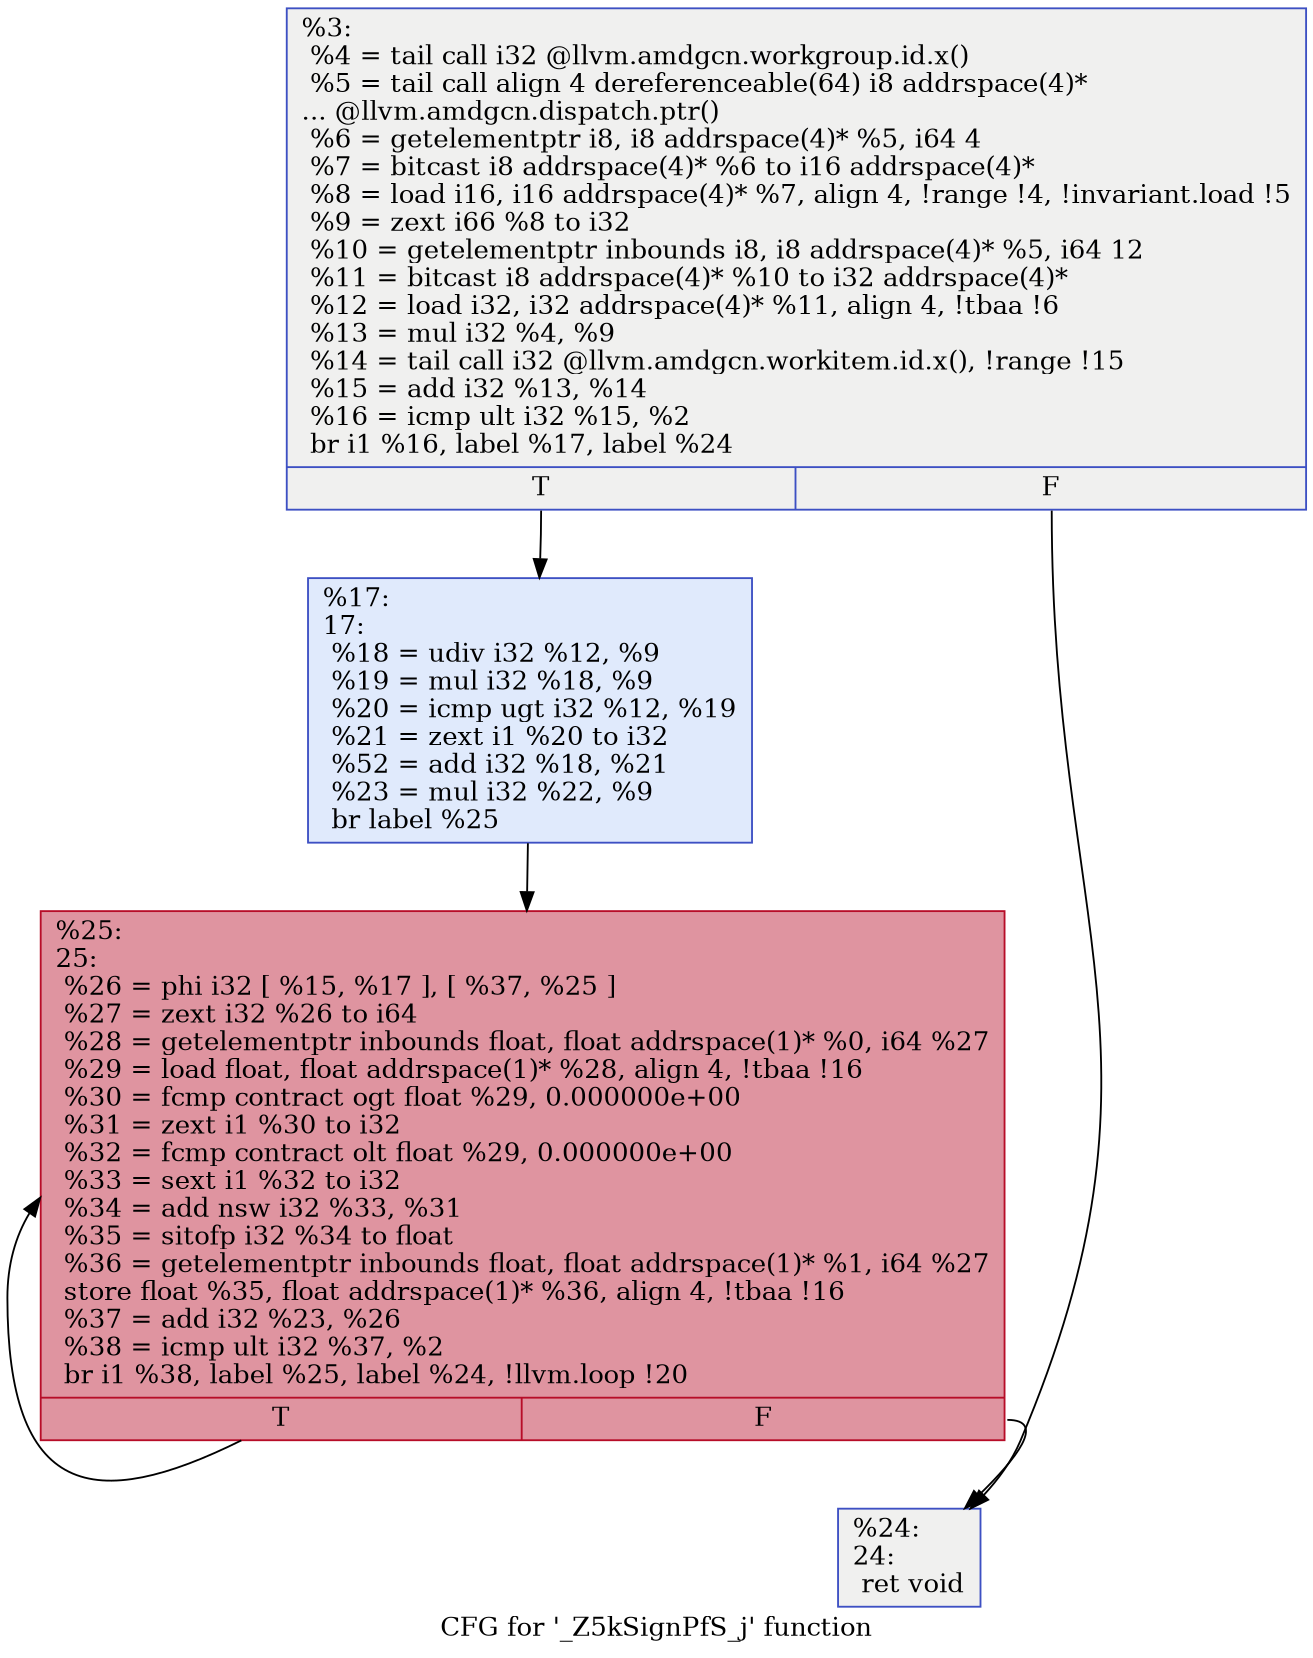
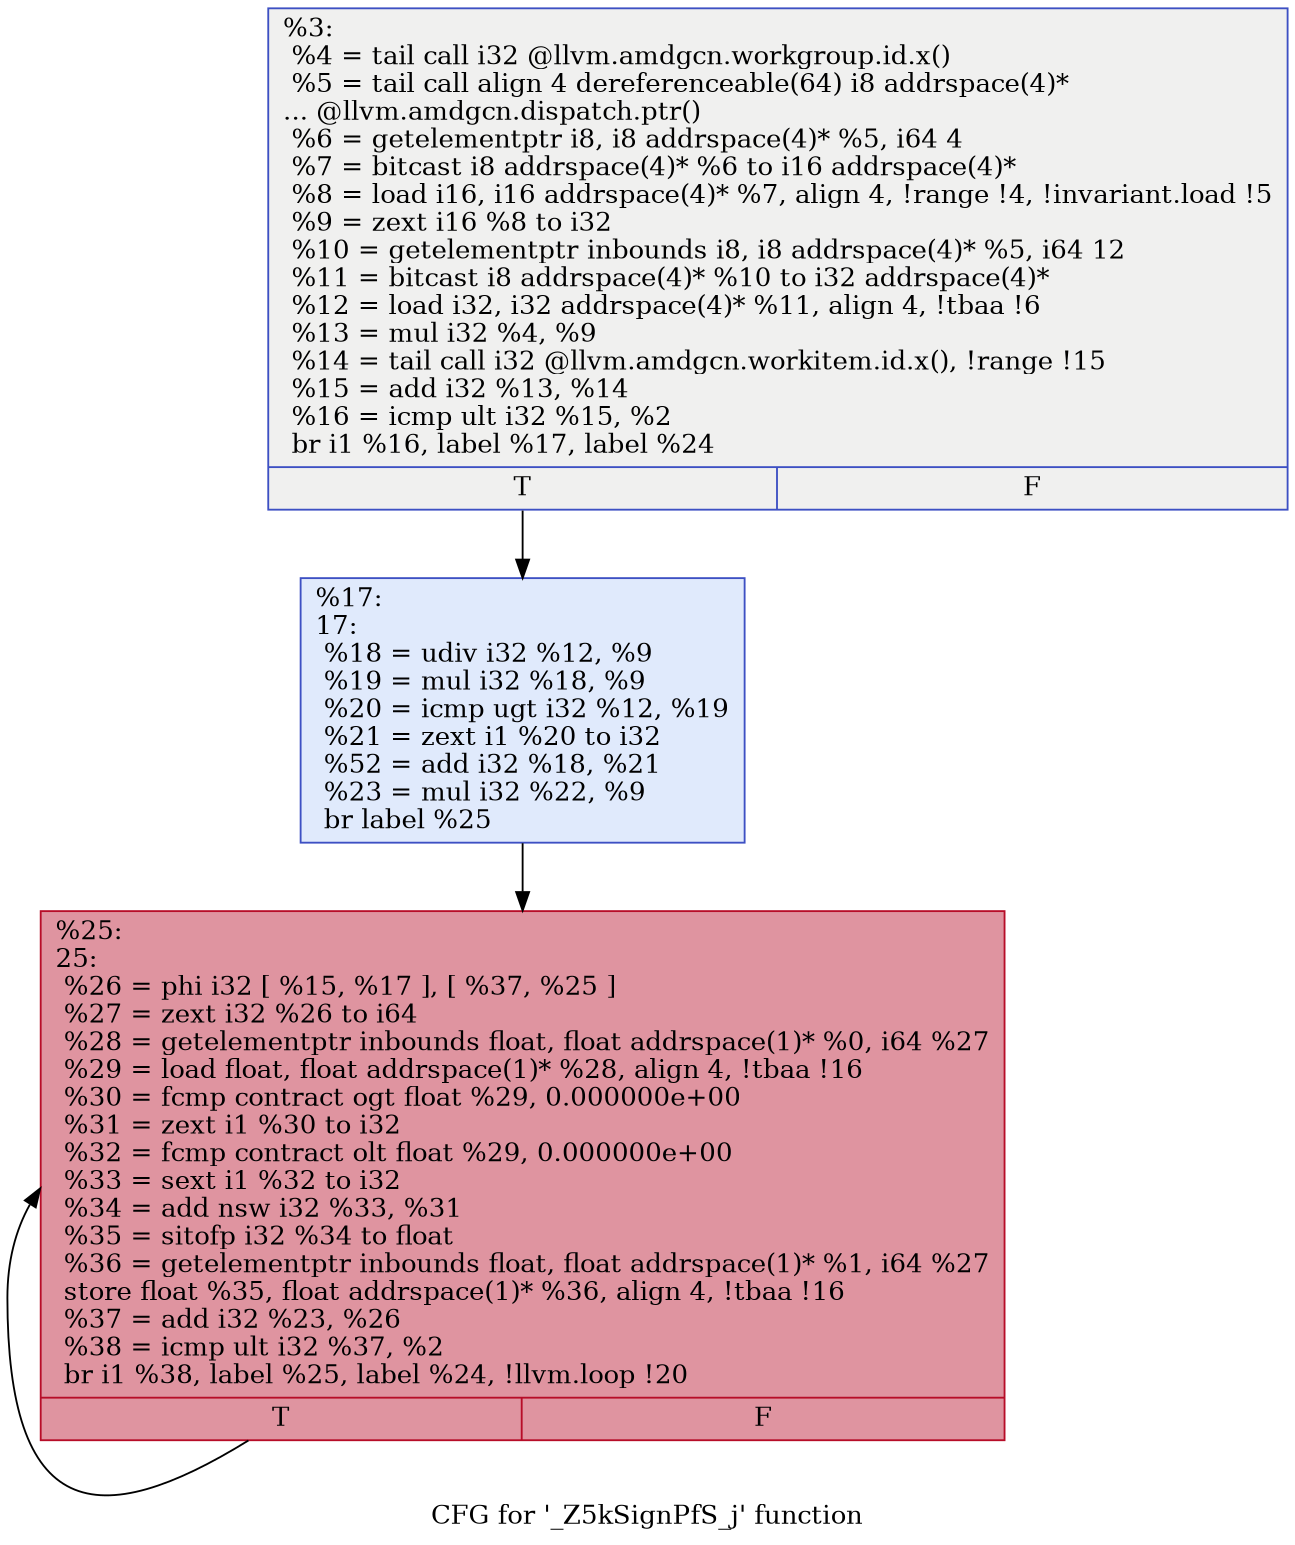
  digraph {
    label="CFG for '_Z5kSignPfS_j' function"
    node [color="#3d50c3ff" fillcolor="#dedcdb70" shape=record style=filled]
    edge [tailport=s0]
-   n1 [label="{%3:\l  %4 = tail call i32 @llvm.amdgcn.workgroup.id.x()\l  %5 = tail call align 4 dereferenceable(64) i8 addrspace(4)*\l... @llvm.amdgcn.dispatch.ptr()\l  %6 = getelementptr i8, i8 addrspace(4)* %5, i64 4\l  %7 = bitcast i8 addrspace(4)* %6 to i16 addrspace(4)*\l  %8 = load i16, i16 addrspace(4)* %7, align 4, !range !4, !invariant.load !5\l  %9 = zext i66 %8 to i32\l  %10 = getelementptr inbounds i8, i8 addrspace(4)* %5, i64 12\l  %11 = bitcast i8 addrspace(4)* %10 to i32 addrspace(4)*\l  %12 = load i32, i32 addrspace(4)* %11, align 4, !tbaa !6\l  %13 = mul i32 %4, %9\l  %14 = tail call i32 @llvm.amdgcn.workitem.id.x(), !range !15\l  %15 = add i32 %13, %14\l  %16 = icmp ult i32 %15, %2\l  br i1 %16, label %17, label %24\l|{<s0>T|<s1>F}}"]
+   n1 [label="{%3:\l  %4 = tail call i32 @llvm.amdgcn.workgroup.id.x()\l  %5 = tail call align 4 dereferenceable(64) i8 addrspace(4)*\l... @llvm.amdgcn.dispatch.ptr()\l  %6 = getelementptr i8, i8 addrspace(4)* %5, i64 4\l  %7 = bitcast i8 addrspace(4)* %6 to i16 addrspace(4)*\l  %8 = load i16, i16 addrspace(4)* %7, align 4, !range !4, !invariant.load !5\l  %9 = zext i16 %8 to i32\l  %10 = getelementptr inbounds i8, i8 addrspace(4)* %5, i64 12\l  %11 = bitcast i8 addrspace(4)* %10 to i32 addrspace(4)*\l  %12 = load i32, i32 addrspace(4)* %11, align 4, !tbaa !6\l  %13 = mul i32 %4, %9\l  %14 = tail call i32 @llvm.amdgcn.workitem.id.x(), !range !15\l  %15 = add i32 %13, %14\l  %16 = icmp ult i32 %15, %2\l  br i1 %16, label %17, label %24\l|{<s0>T|<s1>F}}"]
    n2 [fillcolor="#b9d0f970" label="{%17:\l17:                                               \l  %18 = udiv i32 %12, %9\l  %19 = mul i32 %18, %9\l  %20 = icmp ugt i32 %12, %19\l  %21 = zext i1 %20 to i32\l  %52 = add i32 %18, %21\l  %23 = mul i32 %22, %9\l  br label %25\l}"]
-   n3 [label="{%24:\l24:                                               \l  ret void\l}"]
    n4 [color="#b70d28ff" fillcolor="#b70d2870" label="{%25:\l25:                                               \l  %26 = phi i32 [ %15, %17 ], [ %37, %25 ]\l  %27 = zext i32 %26 to i64\l  %28 = getelementptr inbounds float, float addrspace(1)* %0, i64 %27\l  %29 = load float, float addrspace(1)* %28, align 4, !tbaa !16\l  %30 = fcmp contract ogt float %29, 0.000000e+00\l  %31 = zext i1 %30 to i32\l  %32 = fcmp contract olt float %29, 0.000000e+00\l  %33 = sext i1 %32 to i32\l  %34 = add nsw i32 %33, %31\l  %35 = sitofp i32 %34 to float\l  %36 = getelementptr inbounds float, float addrspace(1)* %1, i64 %27\l  store float %35, float addrspace(1)* %36, align 4, !tbaa !16\l  %37 = add i32 %23, %26\l  %38 = icmp ult i32 %37, %2\l  br i1 %38, label %25, label %24, !llvm.loop !20\l|{<s0>T|<s1>F}}"]
    n1 -> n2
-   n1 -> n3 [tailport=s1]
    n2 -> n4
-   n4 -> n3 [tailport=s1]
    n4 -> n4
  }
